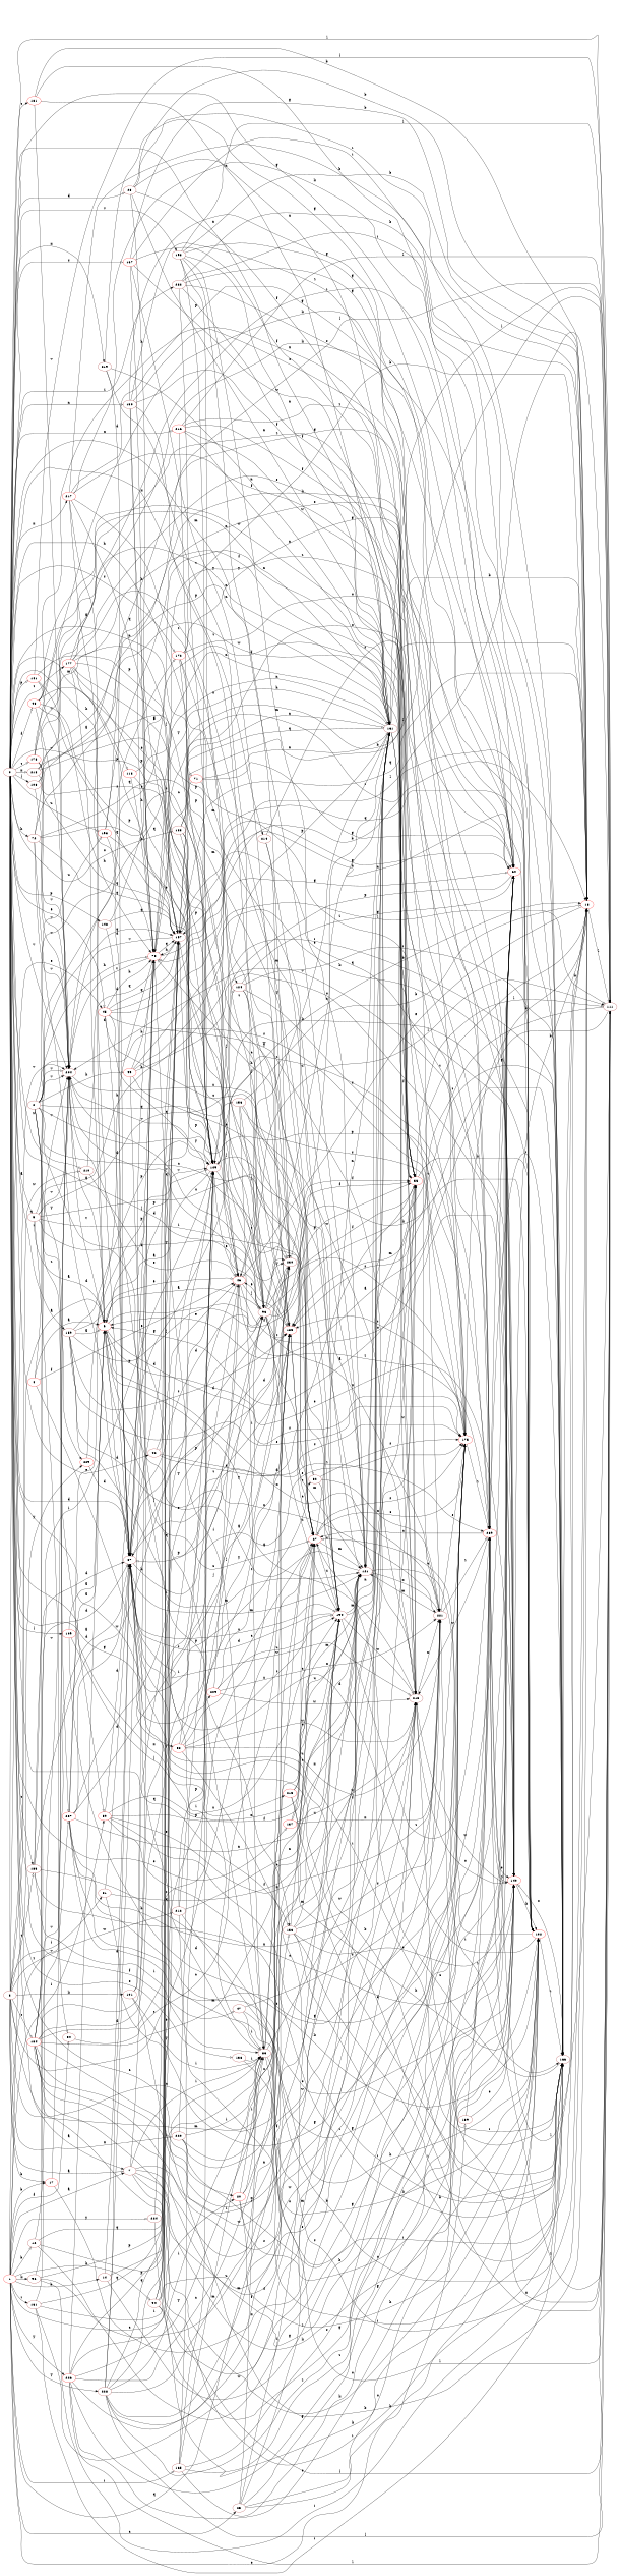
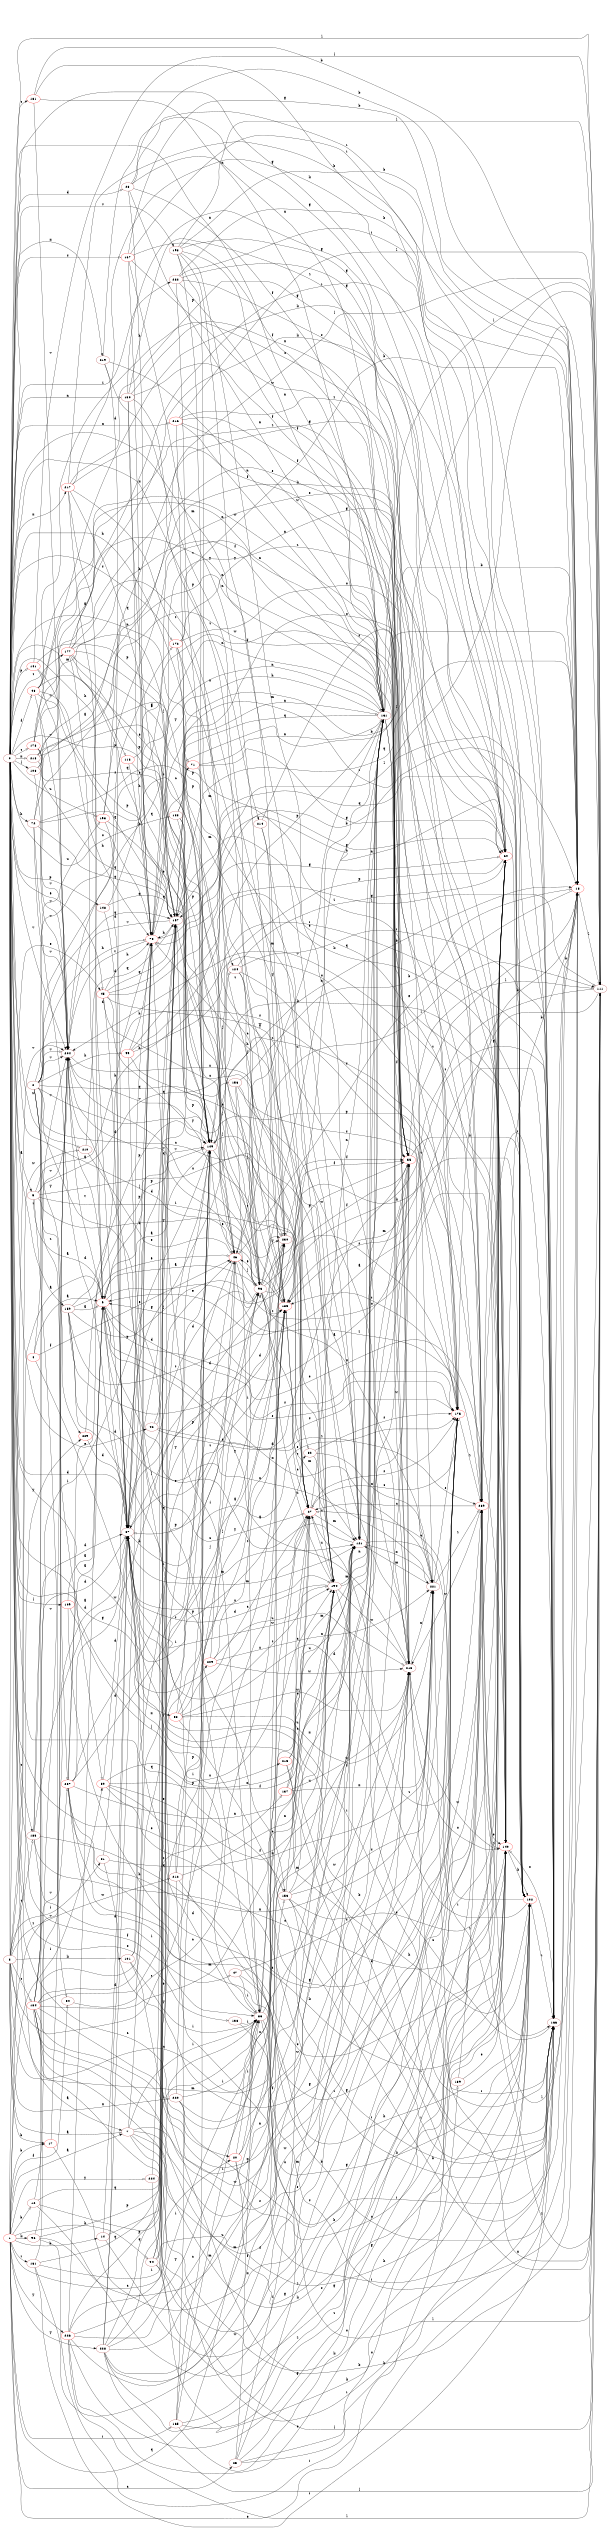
  strict digraph {
    rankdir=LR
    node [color=brown]
    edge [arrowhead=normal]
    0
    5
    7
    20 [color=red]
    28
    37
    42
    45 [color=red]
    47
    48 [color=red]
    58 [color=red]
    64 [color=red]
    71 [color=red]
    72
    73 [color=red]
    93
    108
    109 [color=red]
    111
    113 [color=red]
    121
    124
    130
    131
    133
    137 [color=red]
    138
    141 [color=red]
    148
    149
    153
    159
    167 [color=red]
    172 [color=red]
    177 [color=red]
    178 [color=red]
    181 [color=red]
    183
    193 [color=red]
    198
    204
    209 [color=red]
    210
    214
    215 [color=red]
    216 [color=red]
    217 [color=red]
    218
    219
    232
    54
    9 [color=red]
    82
    102 [color=red]
    166
    194
    230
    175 [color=red]
    55 [color=red]
    83
    27 [color=red]
    140 [color=red]
    221
    18 [color=red]
    185 [color=red]
    213
    157
    239 [color=red]
    46 [color=red]
    1 [color=red]
    12
    14
    17 [color=red]
    25
    80 [color=red]
    94
    96
    139
    161
    165
    224
    226 [color=red]
    228
    229 [color=red]
    237 [color=red]
    2
    99 [color=red]
    156
    3
    81
    101
    184 [color=red]
    212
    220
    4 [color=red]
    0 -> 5 [label=a]
    0 -> 7 [label=a]
    0 -> 20 [label=c]
    0 -> 28 [arrowhead=onormal label=d]
    0 -> 37 [arrowhead=onormal label=d]
    0 -> 42 [label=e]
    0 -> 45 [arrowhead=onormal label=e]
    0 -> 47 [arrowhead=onormal label=f]
    0 -> 48 [arrowhead=onormal label=f]
    0 -> 58 [label=g]
    0 -> 64 [label=g]
    0 -> 71 [arrowhead=onormal label=h]
    0 -> 72 [label=h]
    0 -> 73 [label=h]
    0 -> 93 [arrowhead=onormal label=j]
    0 -> 108 [label=l]
    0 -> 109 [label=l]
    0 -> 111 [label=l]
    0 -> 113 [arrowhead=onormal label=m]
    0 -> 121 [label=m]
    0 -> 124 [label=n]
    0 -> 130 [arrowhead=onormal label=n]
    0 -> 131 [arrowhead=onormal label=n]
    0 -> 133 [arrowhead=onormal label=o]
    0 -> 137 [arrowhead=onormal label=o]
    0 -> 138 [arrowhead=onormal label=o]
    0 -> 141 [arrowhead=onormal label=p]
    0 -> 148 [label=p]
    0 -> 149 [arrowhead=onormal label=p]
    0 -> 153 [arrowhead=onormal label=q]
    0 -> 159 [label=r]
    0 -> 167 [arrowhead=onormal label=s]
    0 -> 172 [arrowhead=onormal label=s]
    0 -> 177 [label=t]
    0 -> 178 [arrowhead=onormal label=t]
    0 -> 181 [label=t]
    0 -> 183 [label=t]
    0 -> 193 [arrowhead=onormal label=u]
    0 -> 198 [label=v]
    0 -> 204 [label=v]
    0 -> 209 [label=w]
    0 -> 210 [arrowhead=onormal label=w]
    0 -> 214 [label=x]
    0 -> 215 [label=x]
    0 -> 216 [arrowhead=onormal label=x]
    0 -> 217 [label=x]
    0 -> 218 [arrowhead=onormal label=x]
    0 -> 219 [label=x]
    0 -> 232 [label=z]
    5 -> 204 [arrowhead=onormal label=v]
    5 -> 54 [arrowhead=onormal label=f]
    5 -> 9 [arrowhead=onormal label=a]
    5 -> 82 [arrowhead=onormal label=i]
    5 -> 102 [arrowhead=onormal label=k]
    5 -> 166 [arrowhead=onormal label=r]
    5 -> 194 [label=u]
    5 -> 230 [label=y]
    7 -> 73 [label=h]
    7 -> 131 [arrowhead=onormal label=n]
    7 -> 102 [arrowhead=onormal label=k]
    7 -> 166 [arrowhead=onormal label=r]
    7 -> 175 [label=s]
    7 -> 55 [label=f]
    7 -> 83 [arrowhead=onormal label=i]
    20 -> 121 [label=m]
    20 -> 102 [arrowhead=onormal label=k]
    20 -> 83 [arrowhead=onormal label=i]
    20 -> 27 [label=c]
    20 -> 140 [arrowhead=onormal label=o]
    28 -> 73 [arrowhead=onormal label=h]
    28 -> 131 [arrowhead=onormal label=n]
    28 -> 166 [arrowhead=onormal label=r]
    28 -> 55 [label=f]
    28 -> 221 [label=x]
    28 -> 18 [label=b]
    37 -> 73 [label=h]
    37 -> 121 [arrowhead=onormal label=m]
    37 -> 166 [label=r]
    37 -> 194 [arrowhead=onormal label=u]
    37 -> 175 [label=s]
    37 -> 18 [arrowhead=onormal label=b]
    37 -> 185 [label=t]
    37 -> 213 [arrowhead=onormal label=w]
    42 -> 175 [label=s]
    42 -> 157 [label=q]
    42 -> 239 [label=z]
    42 -> 46 [label=e]
    45 -> 37 [arrowhead=onormal label=d]
    45 -> 64 [arrowhead=onormal label=g]
    45 -> 73 [label=h]
    45 -> 230 [arrowhead=onormal label=y]
    45 -> 27 [label=c]
    45 -> 18 [label=b]
    45 -> 213 [label=w]
    45 -> 157 [label=q]
    47 -> 102 [label=k]
    47 -> 175 [arrowhead=onormal label=s]
    47 -> 83 [arrowhead=onormal label=i]
    48 -> 131 [label=n]
    48 -> 149 [label=p]
    48 -> 204 [arrowhead=onormal label=v]
    48 -> 140 [arrowhead=onormal label=o]
    48 -> 213 [label=w]
    48 -> 157 [arrowhead=onormal label=q]
    48 -> 46 [label=e]
    58 -> 149 [label=p]
    58 -> 166 [label=r]
    58 -> 194 [label=u]
    58 -> 230 [label=y]
    58 -> 27 [label=c]
    58 -> 221 [arrowhead=onormal label=x]
    58 -> 213 [label=w]
    64 -> 149 [label=p]
    71 -> 37 [label=d]
    71 -> 64 [label=g]
    71 -> 131 [arrowhead=onormal label=n]
    71 -> 239 [label=z]
    72 -> 37 [label=d]
    72 -> 111 [label=l]
    72 -> 121 [arrowhead=onormal label=m]
    72 -> 204 [arrowhead=onormal label=v]
    72 -> 102 [arrowhead=onormal label=k]
    72 -> 27 [label=c]
    72 -> 157 [arrowhead=onormal label=q]
    73 -> 37 [label=d]
    73 -> 111 [arrowhead=onormal label=l]
    73 -> 131 [arrowhead=onormal label=n]
    73 -> 204 [label=v]
    73 -> 166 [arrowhead=onormal label=r]
    73 -> 83 [arrowhead=onormal label=i]
    73 -> 18 [arrowhead=onormal label=b]
-   73 -> 157 [label=q]
+   73 -> 71 [label=q]
    93 -> 37 [arrowhead=onormal label=d]
    93 -> 121 [label=m]
    93 -> 131 [arrowhead=onormal label=n]
    93 -> 204 [label=v]
    93 -> 9 [arrowhead=onormal label=a]
    93 -> 102 [arrowhead=onormal label=k]
    93 -> 194 [arrowhead=onormal label=u]
    93 -> 230 [label=y]
    93 -> 175 [arrowhead=onormal label=s]
    93 -> 55 [label=f]
    93 -> 221 [label=x]
    93 -> 185 [label=t]
    93 -> 46 [label=e]
    108 -> 204 [label=v]
    108 -> 55 [arrowhead=onormal label=f]
    108 -> 213 [arrowhead=onormal label=w]
    109 -> 9 [arrowhead=onormal label=a]
    109 -> 102 [arrowhead=onormal label=k]
    109 -> 194 [label=u]
    111 -> 37 [label=d]
    111 -> 9 [label=a]
    111 -> 221 [arrowhead=onormal label=x]
    111 -> 185 [arrowhead=onormal label=t]
    111 -> 239 [arrowhead=onormal label=z]
    113 -> 73 [label=h]
    113 -> 131 [label=n]
    113 -> 157 [arrowhead=onormal label=q]
    121 -> 131 [label=n]
    121 -> 9 [label=a]
    121 -> 166 [label=r]
    121 -> 221 [arrowhead=onormal label=x]
    124 -> 64 [label=g]
    124 -> 93 [label=j]
    124 -> 166 [arrowhead=onormal label=r]
    124 -> 230 [arrowhead=onormal label=y]
    124 -> 175 [label=s]
    130 -> 64 [label=g]
    130 -> 73 [arrowhead=onormal label=h]
    130 -> 55 [arrowhead=onormal label=f]
    130 -> 221 [label=x]
    130 -> 185 [arrowhead=onormal label=t]
    130 -> 157 [arrowhead=onormal label=q]
    130 -> 239 [label=z]
    131 -> 37 [label=d]
    131 -> 73 [label=h]
    131 -> 111 [arrowhead=onormal label=l]
    131 -> 149 [label=p]
    131 -> 55 [label=f]
    131 -> 18 [label=b]
    131 -> 213 [arrowhead=onormal label=w]
    131 -> 157 [label=q]
    131 -> 46 [label=e]
    133 -> 93 [arrowhead=onormal label=j]
    133 -> 131 [arrowhead=onormal label=n]
    133 -> 149 [label=p]
    133 -> 27 [arrowhead=onormal label=c]
    133 -> 140 [arrowhead=onormal label=o]
    137 -> 194 [arrowhead=onormal label=u]
    137 -> 27 [label=c]
    137 -> 221 [arrowhead=onormal label=x]
    137 -> 213 [label=w]
    138 -> 166 [label=r]
    138 -> 83 [label=i]
    141 -> 73 [label=h]
    141 -> 111 [label=l]
    141 -> 149 [arrowhead=onormal label=p]
    141 -> 204 [arrowhead=onormal label=v]
    148 -> 37 [label=d]
    148 -> 157 [label=q]
    148 -> 239 [arrowhead=onormal label=z]
    149 -> 204 [arrowhead=onormal label=v]
    149 -> 9 [label=a]
    149 -> 18 [label=b]
    149 -> 185 [arrowhead=onormal label=t]
    149 -> 46 [arrowhead=onormal label=e]
    153 -> 166 [label=r]
    153 -> 194 [label=u]
    153 -> 175 [arrowhead=onormal label=s]
    153 -> 55 [arrowhead=onormal label=f]
    153 -> 27 [label=c]
    153 -> 140 [arrowhead=onormal label=o]
    153 -> 18 [arrowhead=onormal label=b]
    159 -> 93 [arrowhead=onormal label=j]
    159 -> 121 [label=m]
    159 -> 149 [label=p]
    159 -> 9 [arrowhead=onormal label=a]
    159 -> 175 [label=s]
    159 -> 221 [label=x]
    159 -> 185 [label=t]
    159 -> 46 [arrowhead=onormal label=e]
    167 -> 73 [arrowhead=onormal label=h]
    167 -> 166 [arrowhead=onormal label=r]
    167 -> 230 [arrowhead=onormal label=y]
    167 -> 55 [label=f]
    167 -> 18 [arrowhead=onormal label=b]
    167 -> 213 [label=w]
    172 -> 64 [label=g]
    172 -> 121 [arrowhead=onormal label=m]
    172 -> 149 [label=p]
    172 -> 140 [arrowhead=onormal label=o]
    172 -> 18 [label=b]
    172 -> 185 [arrowhead=onormal label=t]
    177 -> 93 [arrowhead=onormal label=j]
    177 -> 149 [label=p]
    177 -> 9 [arrowhead=onormal label=a]
    177 -> 166 [arrowhead=onormal label=r]
    177 -> 194 [label=u]
    177 -> 230 [arrowhead=onormal label=y]
    177 -> 175 [label=s]
    177 -> 157 [arrowhead=onormal label=q]
    177 -> 46 [arrowhead=onormal label=e]
    178 -> 131 [label=n]
    178 -> 204 [label=v]
    178 -> 102 [label=k]
    178 -> 157 [arrowhead=onormal label=q]
    178 -> 239 [arrowhead=onormal label=z]
    178 -> 46 [label=e]
    181 -> 64 [arrowhead=onormal label=g]
    181 -> 131 [label=n]
    181 -> 204 [arrowhead=onormal label=v]
    181 -> 18 [label=b]
    183 -> 37 [label=d]
    183 -> 93 [label=j]
    183 -> 204 [label=v]
    183 -> 83 [label=i]
    183 -> 140 [label=o]
    183 -> 18 [label=b]
    193 -> 37 [arrowhead=onormal label=d]
    193 -> 64 [arrowhead=onormal label=g]
    193 -> 140 [arrowhead=onormal label=o]
    193 -> 46 [label=e]
    198 -> 64 [label=g]
    198 -> 93 [arrowhead=onormal label=j]
    198 -> 111 [arrowhead=onormal label=l]
    198 -> 121 [arrowhead=onormal label=m]
    198 -> 131 [arrowhead=onormal label=n]
    198 -> 149 [label=p]
    198 -> 230 [arrowhead=onormal label=y]
    198 -> 18 [label=b]
    204 -> 9 [label=a]
    204 -> 194 [arrowhead=onormal label=u]
    204 -> 55 [arrowhead=onormal label=f]
    204 -> 83 [label=i]
    209 -> 194 [arrowhead=onormal label=u]
    209 -> 221 [label=x]
    209 -> 185 [label=t]
    209 -> 213 [label=w]
    209 -> 46 [arrowhead=onormal label=e]
    210 -> 157 [label=q]
    210 -> 46 [arrowhead=onormal label=e]
    214 -> 194 [label=u]
    214 -> 230 [arrowhead=onormal label=y]
    214 -> 175 [arrowhead=onormal label=s]
    215 -> 121 [arrowhead=onormal label=m]
    215 -> 102 [arrowhead=onormal label=k]
    215 -> 166 [label=r]
    215 -> 27 [arrowhead=onormal label=c]
    216 -> 111 [label=l]
    216 -> 131 [label=n]
    216 -> 149 [label=p]
    216 -> 55 [arrowhead=onormal label=f]
    216 -> 213 [arrowhead=onormal label=w]
    216 -> 239 [arrowhead=onormal label=z]
    217 -> 37 [label=d]
    217 -> 64 [label=g]
    217 -> 9 [arrowhead=onormal label=a]
    217 -> 102 [label=k]
    217 -> 55 [label=f]
    217 -> 18 [arrowhead=onormal label=b]
    217 -> 185 [label=t]
    217 -> 157 [label=q]
    218 -> 121 [arrowhead=onormal label=m]
    218 -> 131 [arrowhead=onormal label=n]
    218 -> 204 [arrowhead=onormal label=v]
    218 -> 102 [arrowhead=onormal label=k]
    218 -> 185 [arrowhead=onormal label=t]
    219 -> 37 [label=d]
    219 -> 64 [arrowhead=onormal label=g]
    219 -> 131 [arrowhead=onormal label=n]
    219 -> 185 [arrowhead=onormal label=t]
    232 -> 64 [arrowhead=onormal label=g]
    232 -> 149 [arrowhead=onormal label=p]
    232 -> 166 [arrowhead=onormal label=r]
    232 -> 175 [arrowhead=onormal label=s]
    232 -> 55 [arrowhead=onormal label=f]
    232 -> 18 [arrowhead=onormal label=b]
    54 -> 27 [arrowhead=onormal label=c]
    9 -> 37 [arrowhead=onormal label=d]
    9 -> 149 [arrowhead=onormal label=p]
    9 -> 204 [arrowhead=onormal label=v]
    9 -> 175 [label=s]
    9 -> 55 [label=f]
    9 -> 27 [arrowhead=onormal label=c]
    9 -> 140 [label=o]
    9 -> 221 [label=x]
    82 -> 194 [label=u]
    82 -> 175 [label=s]
    82 -> 221 [label=x]
    102 -> 37 [label=d]
    102 -> 73 [arrowhead=onormal label=h]
    102 -> 166 [label=r]
    102 -> 27 [arrowhead=onormal label=c]
    102 -> 157 [label=q]
    166 -> 9 [label=a]
    166 -> 27 [label=c]
    166 -> 140 [arrowhead=onormal label=o]
    166 -> 18 [arrowhead=onormal label=b]
    166 -> 185 [label=t]
    194 -> 37 [arrowhead=onormal label=d]
    194 -> 73 [arrowhead=onormal label=h]
    194 -> 121 [label=m]
    194 -> 131 [label=n]
    194 -> 213 [arrowhead=onormal label=w]
    194 -> 239 [label=z]
    230 -> 37 [label=d]
    230 -> 55 [label=f]
    175 -> 27 [arrowhead=onormal label=c]
    175 -> 18 [arrowhead=onormal label=b]
    175 -> 185 [label=t]
    175 -> 239 [arrowhead=onormal label=z]
    55 -> 37 [arrowhead=onormal label=d]
    55 -> 111 [arrowhead=onormal label=l]
    55 -> 121 [label=m]
    55 -> 102 [label=k]
    83 -> 37 [arrowhead=onormal label=d]
    83 -> 111 [arrowhead=onormal label=l]
    83 -> 102 [label=k]
    83 -> 194 [arrowhead=onormal label=u]
    83 -> 185 [arrowhead=onormal label=t]
    83 -> 213 [label=w]
    27 -> 121 [label=m]
    27 -> 131 [label=n]
    27 -> 194 [label=u]
    27 -> 175 [label=s]
    27 -> 185 [label=t]
    140 -> 204 [label=v]
    140 -> 102 [label=k]
    140 -> 18 [label=b]
    140 -> 213 [label=w]
    140 -> 157 [label=q]
    140 -> 239 [arrowhead=onormal label=z]
    221 -> 121 [label=m]
    221 -> 175 [arrowhead=onormal label=s]
    221 -> 239 [arrowhead=onormal label=z]
    18 -> 111 [arrowhead=onormal label=l]
    18 -> 185 [label=t]
    18 -> 157 [arrowhead=onormal label=q]
    18 -> 46 [arrowhead=onormal label=e]
    185 -> 204 [label=v]
    185 -> 55 [arrowhead=onormal label=f]
    185 -> 27 [label=c]
    213 -> 149 [arrowhead=onormal label=p]
    213 -> 9 [arrowhead=onormal label=a]
    213 -> 166 [label=r]
    213 -> 140 [label=o]
    213 -> 221 [label=x]
    157 -> 37 [label=d]
    157 -> 64 [label=g]
    157 -> 73 [label=h]
    157 -> 93 [arrowhead=onormal label=j]
    157 -> 111 [label=l]
    157 -> 149 [label=p]
    157 -> 204 [arrowhead=onormal label=v]
    239 -> 64 [arrowhead=onormal label=g]
    239 -> 111 [label=l]
    239 -> 149 [arrowhead=onormal label=p]
    239 -> 166 [arrowhead=onormal label=r]
    239 -> 27 [label=c]
    239 -> 140 [label=o]
    239 -> 213 [label=w]
    46 -> 93 [arrowhead=onormal label=j]
    46 -> 111 [label=l]
    46 -> 140 [arrowhead=onormal label=o]
    46 -> 239 [label=z]
    1 -> 7 [label=a]
    1 -> 20 [label=c]
    1 -> 153 [arrowhead=onormal label=q]
    1 -> 54 [arrowhead=onormal label=f]
    1 -> 12 [arrowhead=onormal label=b]
    1 -> 14 [label=b]
    1 -> 17 [label=b]
    1 -> 25 [label=c]
    1 -> 80 [label=i]
    1 -> 94 [arrowhead=onormal label=k]
    1 -> 96 [label=k]
    1 -> 139 [arrowhead=onormal label=o]
    1 -> 161 [label=r]
    1 -> 165 [arrowhead=onormal label=r]
    1 -> 224 [arrowhead=onormal label=y]
    1 -> 226 [label=y]
    1 -> 228 [label=y]
    1 -> 229 [label=y]
    1 -> 237 [arrowhead=onormal label=z]
    12 -> 204 [arrowhead=onormal label=v]
    12 -> 230 [label=y]
    12 -> 157 [label=q]
    12 -> 239 [arrowhead=onormal label=z]
    14 -> 37 [arrowhead=onormal label=d]
    14 -> 239 [label=z]
    14 -> 46 [label=e]
    17 -> 37 [arrowhead=onormal label=d]
    17 -> 221 [label=x]
    25 -> 64 [label=g]
    25 -> 121 [arrowhead=onormal label=m]
    25 -> 102 [arrowhead=onormal label=k]
    25 -> 194 [arrowhead=onormal label=u]
    25 -> 83 [label=i]
    25 -> 140 [label=o]
    80 -> 37 [label=d]
    80 -> 64 [arrowhead=onormal label=g]
    80 -> 131 [label=n]
    80 -> 166 [arrowhead=onormal label=r]
    80 -> 55 [label=f]
    80 -> 221 [arrowhead=onormal label=x]
    94 -> 64 [arrowhead=onormal label=g]
    94 -> 93 [arrowhead=onormal label=j]
    94 -> 149 [arrowhead=onormal label=p]
    94 -> 175 [label=s]
    94 -> 213 [label=w]
    94 -> 157 [label=q]
    96 -> 121 [label=m]
    96 -> 149 [label=p]
    96 -> 204 [arrowhead=onormal label=v]
    96 -> 166 [arrowhead=onormal label=r]
    139 -> 140 [arrowhead=onormal label=o]
    139 -> 239 [label=z]
    161 -> 204 [label=v]
    161 -> 166 [label=r]
    161 -> 83 [arrowhead=onormal label=i]
    161 -> 213 [arrowhead=onormal label=w]
    161 -> 157 [label=q]
    165 -> 93 [label=j]
    165 -> 149 [label=p]
    165 -> 175 [arrowhead=onormal label=s]
    165 -> 83 [arrowhead=onormal label=i]
    165 -> 140 [arrowhead=onormal label=o]
    165 -> 239 [label=z]
    224 -> 102 [arrowhead=onormal label=k]
    224 -> 157 [arrowhead=onormal label=q]
    226 -> 64 [arrowhead=onormal label=g]
    226 -> 111 [arrowhead=onormal label=l]
    226 -> 149 [label=p]
    226 -> 9 [arrowhead=onormal label=a]
    226 -> 230 [arrowhead=onormal label=y]
    226 -> 55 [arrowhead=onormal label=f]
    226 -> 83 [label=i]
    226 -> 27 [arrowhead=onormal label=c]
    226 -> 140 [label=o]
    228 -> 37 [arrowhead=onormal label=d]
    228 -> 73 [arrowhead=onormal label=h]
    228 -> 111 [arrowhead=onormal label=l]
    228 -> 121 [arrowhead=onormal label=m]
    228 -> 194 [arrowhead=onormal label=u]
    228 -> 55 [label=f]
    228 -> 83 [label=i]
    228 -> 157 [arrowhead=onormal label=q]
    228 -> 239 [arrowhead=onormal label=z]
    228 -> 46 [arrowhead=onormal label=e]
    229 -> 37 [arrowhead=onormal label=d]
    229 -> 149 [label=p]
    237 -> 73 [arrowhead=onormal label=h]
    237 -> 124 [arrowhead=onormal label=g]
    237 -> 131 [arrowhead=onormal label=n]
    237 -> 9 [label=a]
    237 -> 230 [arrowhead=onormal label=y]
    237 -> 175 [arrowhead=onormal label=s]
    237 -> 140 [label=o]
    237 -> 221 [arrowhead=onormal label=x]
    237 -> 18 [label=b]
    237 -> 185 [arrowhead=onormal label=t]
    2 -> 73 [arrowhead=onormal label=h]
    2 -> 131 [arrowhead=onormal label=n]
    2 -> 153 [label=q]
    2 -> 172 [arrowhead=onormal label=s]
    2 -> 193 [arrowhead=onormal label=u]
    2 -> 175 [arrowhead=onormal label=s]
    2 -> 27 [label=c]
    2 -> 157 [label=q]
    2 -> 239 [label=z]
    2 -> 80 [arrowhead=onormal label=i]
    2 -> 229 [label=y]
    2 -> 237 [arrowhead=onormal label=z]
    2 -> 99 [arrowhead=onormal label=k]
    2 -> 156 [arrowhead=onormal label=q]
    99 -> 73 [arrowhead=onormal label=h]
    99 -> 111 [arrowhead=onormal label=l]
    99 -> 102 [label=k]
    99 -> 83 [arrowhead=onormal label=i]
    99 -> 27 [arrowhead=onormal label=c]
    99 -> 140 [label=o]
    156 -> 93 [arrowhead=onormal label=j]
    156 -> 175 [label=s]
    156 -> 83 [label=i]
    156 -> 18 [arrowhead=onormal label=b]
    156 -> 213 [arrowhead=onormal label=w]
    3 -> 7 [arrowhead=onormal label=a]
    3 -> 45 [label=e]
    3 -> 121 [arrowhead=onormal label=m]
    3 -> 183 [arrowhead=onormal label=t]
    3 -> 204 [label=v]
    3 -> 210 [arrowhead=onormal label=w]
    3 -> 9 [arrowhead=onormal label=a]
    3 -> 27 [label=c]
    3 -> 185 [label=t]
    3 -> 17 [label=b]
    3 -> 81 [label=i]
    3 -> 101 [label=k]
    3 -> 184 [arrowhead=onormal label=t]
    3 -> 212 [arrowhead=onormal label=w]
    3 -> 220 [arrowhead=onormal label=x]
    81 -> 37 [label=d]
    81 -> 64 [label=g]
    81 -> 55 [arrowhead=onormal label=f]
    101 -> 73 [label=h]
    101 -> 83 [label=i]
    101 -> 18 [arrowhead=onormal label=b]
    101 -> 46 [arrowhead=onormal label=e]
    184 -> 37 [arrowhead=onormal label=d]
    184 -> 64 [label=g]
    184 -> 93 [arrowhead=onormal label=j]
    184 -> 111 [label=l]
    184 -> 121 [label=m]
    184 -> 149 [arrowhead=onormal label=p]
    184 -> 204 [label=v]
    184 -> 102 [label=k]
    184 -> 230 [arrowhead=onormal label=y]
    184 -> 175 [arrowhead=onormal label=s]
    184 -> 221 [label=x]
    184 -> 185 [arrowhead=onormal label=t]
    184 -> 213 [arrowhead=onormal label=w]
    212 -> 64 [label=g]
    212 -> 131 [label=n]
    212 -> 149 [label=p]
    212 -> 166 [arrowhead=onormal label=r]
    212 -> 230 [label=y]
    220 -> 64 [label=g]
    220 -> 149 [label=p]
    220 -> 194 [label=u]
    220 -> 83 [arrowhead=onormal label=i]
    220 -> 213 [arrowhead=onormal label=w]
    4 -> 204 [label=v]
    4 -> 9 [label=a]
    4 -> 82 [label=i]
    4 -> 46 [label=e]
  }
